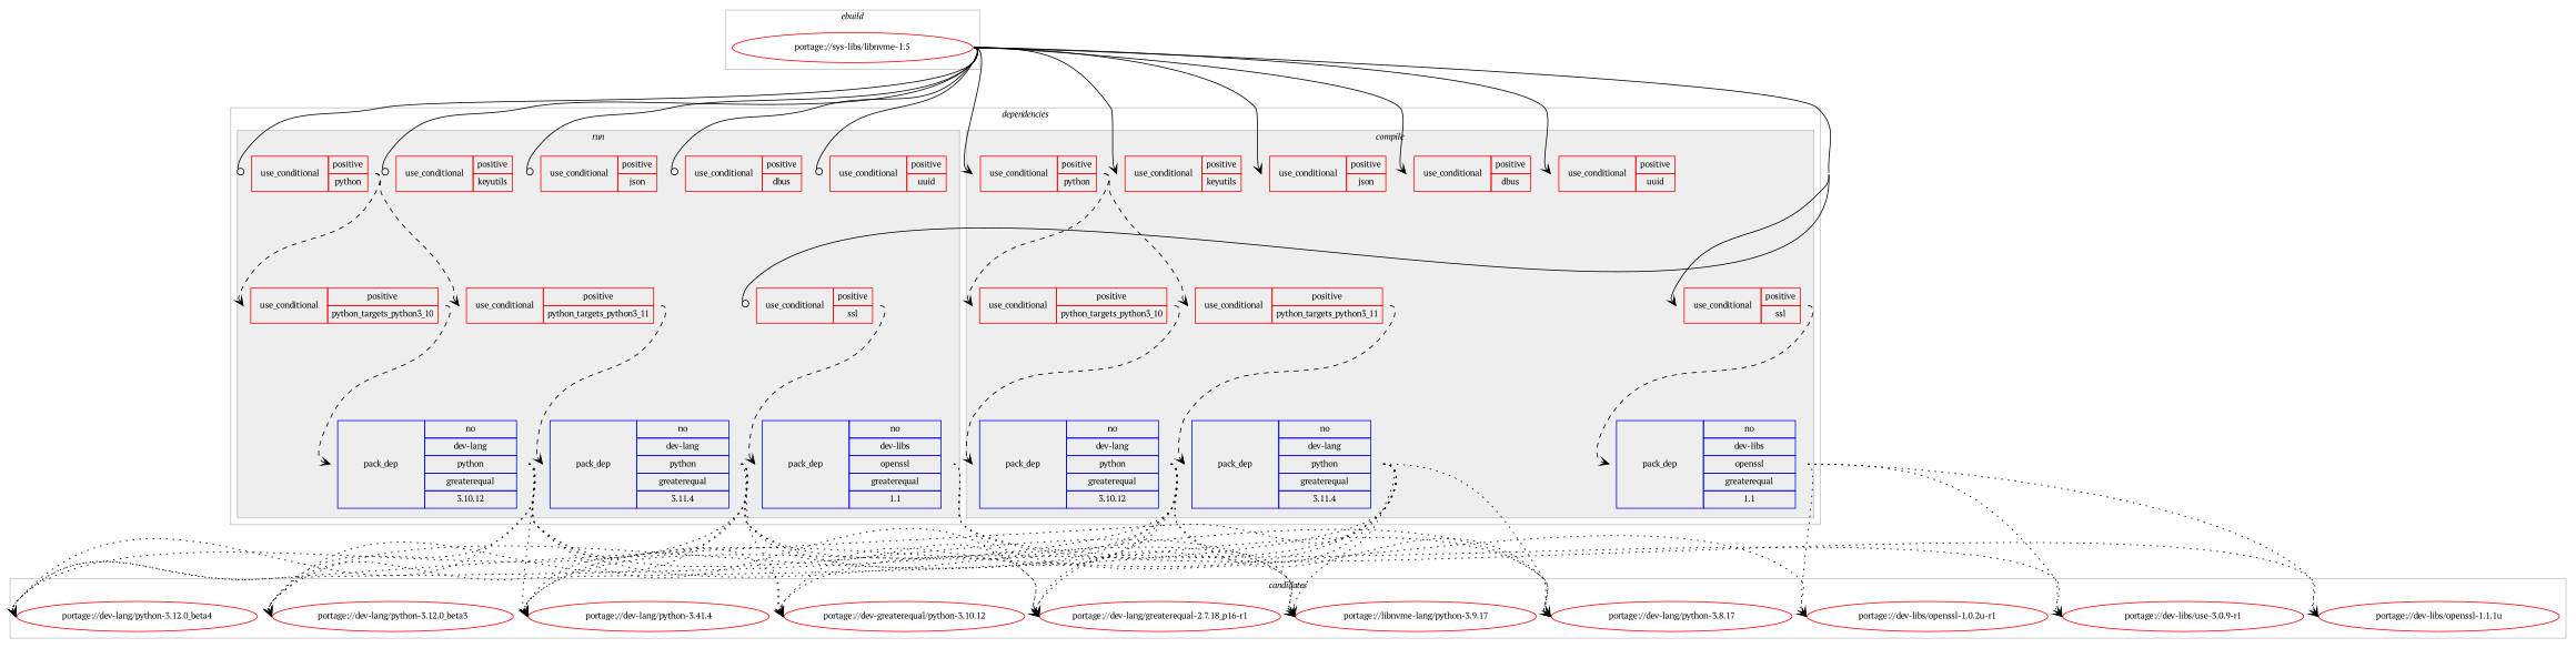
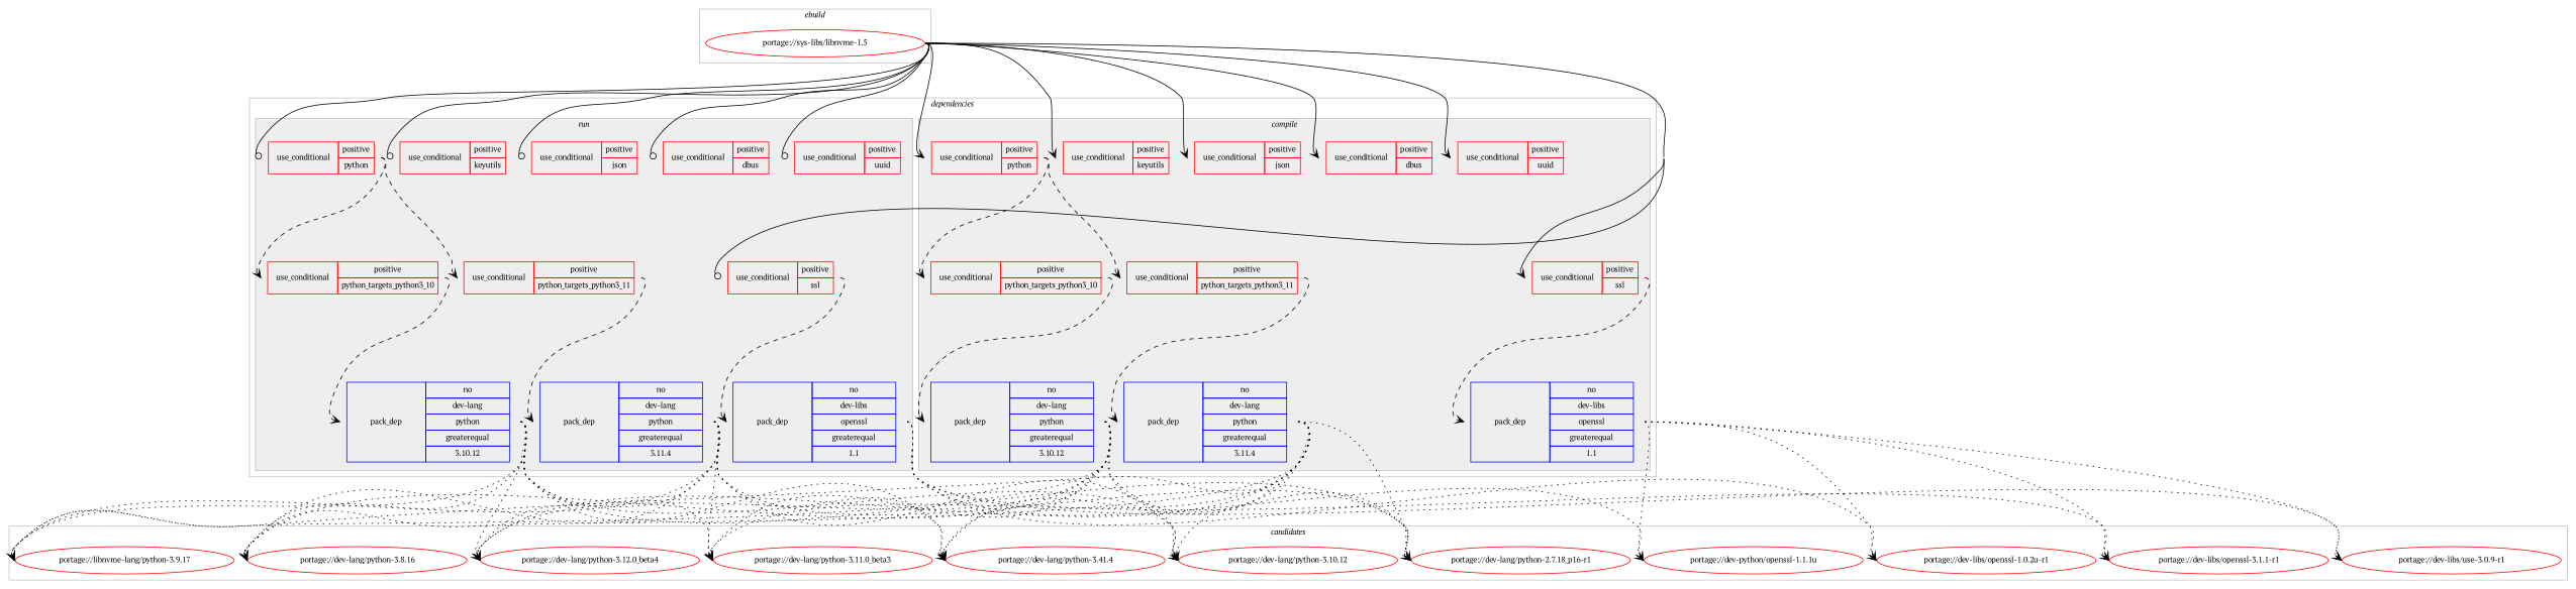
  digraph {
    compound=true
    concentrate=true
    fontname="PT Serif"
    fontsize=10
    newrank=true
    rankdir=TB
    ranksep=1.5
    node [color=red fontname="PT Serif" fontsize=10 shape=none]
    edge [arrowhead=vee fontname="PT Serif" headport=w style=dotted tailport=e weight=100]
    n1 [label="portage://sys-libs/libnvme-1.5" width=4 shape=""]
    n2 [label=<<TABLE BORDER="0" CELLBORDER="1" CELLSPACING="0" CELLPADDING="4"><TR><TD ROWSPAN="3" CELLPADDING="10">use_conditional</TD></TR><TR><TD>positive</TD></TR><TR><TD>dbus</TD></TR></TABLE>>]
    n3 [label=<<TABLE BORDER="0" CELLBORDER="1" CELLSPACING="0" CELLPADDING="4"><TR><TD ROWSPAN="3" CELLPADDING="10">use_conditional</TD></TR><TR><TD>positive</TD></TR><TR><TD>json</TD></TR></TABLE>>]
    n4 [label=<<TABLE BORDER="0" CELLBORDER="1" CELLSPACING="0" CELLPADDING="4"><TR><TD ROWSPAN="3" CELLPADDING="10">use_conditional</TD></TR><TR><TD>positive</TD></TR><TR><TD>keyutils</TD></TR></TABLE>>]
    n5 [color=blue label=<<TABLE BORDER="0" CELLBORDER="1" CELLSPACING="0" CELLPADDING="4" WIDTH="220"><TR><TD ROWSPAN="6" CELLPADDING="30">pack_dep</TD></TR><TR><TD WIDTH="110">no</TD></TR><TR><TD>dev-lang</TD></TR><TR><TD>python</TD></TR><TR><TD>greaterequal</TD></TR><TR><TD>3.10.12</TD></TR></TABLE>>]
    n6 [label=<<TABLE BORDER="0" CELLBORDER="1" CELLSPACING="0" CELLPADDING="4"><TR><TD ROWSPAN="3" CELLPADDING="10">use_conditional</TD></TR><TR><TD>positive</TD></TR><TR><TD>python_targets_python3_10</TD></TR></TABLE>>]
    n7 [color=blue label=<<TABLE BORDER="0" CELLBORDER="1" CELLSPACING="0" CELLPADDING="4" WIDTH="220"><TR><TD ROWSPAN="6" CELLPADDING="30">pack_dep</TD></TR><TR><TD WIDTH="110">no</TD></TR><TR><TD>dev-lang</TD></TR><TR><TD>python</TD></TR><TR><TD>greaterequal</TD></TR><TR><TD>3.11.4</TD></TR></TABLE>>]
    n8 [label=<<TABLE BORDER="0" CELLBORDER="1" CELLSPACING="0" CELLPADDING="4"><TR><TD ROWSPAN="3" CELLPADDING="10">use_conditional</TD></TR><TR><TD>positive</TD></TR><TR><TD>python_targets_python3_11</TD></TR></TABLE>>]
    n9 [label=<<TABLE BORDER="0" CELLBORDER="1" CELLSPACING="0" CELLPADDING="4"><TR><TD ROWSPAN="3" CELLPADDING="10">use_conditional</TD></TR><TR><TD>positive</TD></TR><TR><TD>python</TD></TR></TABLE>>]
    n10 [color=blue label=<<TABLE BORDER="0" CELLBORDER="1" CELLSPACING="0" CELLPADDING="4" WIDTH="220"><TR><TD ROWSPAN="6" CELLPADDING="30">pack_dep</TD></TR><TR><TD WIDTH="110">no</TD></TR><TR><TD>dev-libs</TD></TR><TR><TD>openssl</TD></TR><TR><TD>greaterequal</TD></TR><TR><TD>1.1</TD></TR></TABLE>>]
    n11 [label=<<TABLE BORDER="0" CELLBORDER="1" CELLSPACING="0" CELLPADDING="4"><TR><TD ROWSPAN="3" CELLPADDING="10">use_conditional</TD></TR><TR><TD>positive</TD></TR><TR><TD>ssl</TD></TR></TABLE>>]
    n12 [label=<<TABLE BORDER="0" CELLBORDER="1" CELLSPACING="0" CELLPADDING="4"><TR><TD ROWSPAN="3" CELLPADDING="10">use_conditional</TD></TR><TR><TD>positive</TD></TR><TR><TD>uuid</TD></TR></TABLE>>]
    n13 [label=<<TABLE BORDER="0" CELLBORDER="1" CELLSPACING="0" CELLPADDING="4"><TR><TD ROWSPAN="3" CELLPADDING="10">use_conditional</TD></TR><TR><TD>positive</TD></TR><TR><TD>dbus</TD></TR></TABLE>>]
    n14 [label=<<TABLE BORDER="0" CELLBORDER="1" CELLSPACING="0" CELLPADDING="4"><TR><TD ROWSPAN="3" CELLPADDING="10">use_conditional</TD></TR><TR><TD>positive</TD></TR><TR><TD>json</TD></TR></TABLE>>]
    n15 [label=<<TABLE BORDER="0" CELLBORDER="1" CELLSPACING="0" CELLPADDING="4"><TR><TD ROWSPAN="3" CELLPADDING="10">use_conditional</TD></TR><TR><TD>positive</TD></TR><TR><TD>keyutils</TD></TR></TABLE>>]
    n16 [color=blue label=<<TABLE BORDER="0" CELLBORDER="1" CELLSPACING="0" CELLPADDING="4" WIDTH="220"><TR><TD ROWSPAN="6" CELLPADDING="30">pack_dep</TD></TR><TR><TD WIDTH="110">no</TD></TR><TR><TD>dev-lang</TD></TR><TR><TD>python</TD></TR><TR><TD>greaterequal</TD></TR><TR><TD>3.10.12</TD></TR></TABLE>>]
    n17 [label=<<TABLE BORDER="0" CELLBORDER="1" CELLSPACING="0" CELLPADDING="4"><TR><TD ROWSPAN="3" CELLPADDING="10">use_conditional</TD></TR><TR><TD>positive</TD></TR><TR><TD>python_targets_python3_10</TD></TR></TABLE>>]
    n18 [color=blue label=<<TABLE BORDER="0" CELLBORDER="1" CELLSPACING="0" CELLPADDING="4" WIDTH="220"><TR><TD ROWSPAN="6" CELLPADDING="30">pack_dep</TD></TR><TR><TD WIDTH="110">no</TD></TR><TR><TD>dev-lang</TD></TR><TR><TD>python</TD></TR><TR><TD>greaterequal</TD></TR><TR><TD>3.11.4</TD></TR></TABLE>>]
    n19 [label=<<TABLE BORDER="0" CELLBORDER="1" CELLSPACING="0" CELLPADDING="4"><TR><TD ROWSPAN="3" CELLPADDING="10">use_conditional</TD></TR><TR><TD>positive</TD></TR><TR><TD>python_targets_python3_11</TD></TR></TABLE>>]
    n20 [label=<<TABLE BORDER="0" CELLBORDER="1" CELLSPACING="0" CELLPADDING="4"><TR><TD ROWSPAN="3" CELLPADDING="10">use_conditional</TD></TR><TR><TD>positive</TD></TR><TR><TD>python</TD></TR></TABLE>>]
    n21 [color=blue label=<<TABLE BORDER="0" CELLBORDER="1" CELLSPACING="0" CELLPADDING="4" WIDTH="220"><TR><TD ROWSPAN="6" CELLPADDING="30">pack_dep</TD></TR><TR><TD WIDTH="110">no</TD></TR><TR><TD>dev-libs</TD></TR><TR><TD>openssl</TD></TR><TR><TD>greaterequal</TD></TR><TR><TD>1.1</TD></TR></TABLE>>]
    n22 [label=<<TABLE BORDER="0" CELLBORDER="1" CELLSPACING="0" CELLPADDING="4"><TR><TD ROWSPAN="3" CELLPADDING="10">use_conditional</TD></TR><TR><TD>positive</TD></TR><TR><TD>ssl</TD></TR></TABLE>>]
    n23 [label=<<TABLE BORDER="0" CELLBORDER="1" CELLSPACING="0" CELLPADDING="4"><TR><TD ROWSPAN="3" CELLPADDING="10">use_conditional</TD></TR><TR><TD>positive</TD></TR><TR><TD>uuid</TD></TR></TABLE>>]
-   n24 [label="portage://dev-lang/greaterequal-2.7.18_p16-r1" width=4 shape=""]
-   n25 [label="portage://dev-greaterequal/python-3.10.12" width=4 shape=""]
+   n24 [label="portage://dev-lang/python-2.7.18_p16-r1" width=4 shape=""]
+   n25 [label="portage://dev-lang/python-3.10.12" width=4 shape=""]
    n26 [label="portage://dev-lang/python-3.41.4" width=4 shape=""]
-   n27 [label="portage://dev-lang/python-3.12.0_beta3" width=4 shape=""]
+   n27 [label="portage://dev-lang/python-3.11.0_beta3" width=4 shape=""]
    n28 [label="portage://dev-lang/python-3.12.0_beta4" width=4 shape=""]
-   n29 [label="portage://dev-lang/python-3.8.17" width=4 shape=""]
+   n29 [label="portage://dev-lang/python-3.8.16" width=4 shape=""]
    n30 [label="portage://libnvme-lang/python-3.9.17" width=4 shape=""]
    n31 [label="portage://dev-libs/openssl-1.0.2u-r1" width=4 shape=""]
-   n32 [label="portage://dev-libs/openssl-1.1.1u" width=4 shape=""]
+   n32 [label="portage://dev-python/openssl-1.1.1u" width=4 shape=""]
    n33 [label="portage://dev-libs/use-3.0.9-r1" width=4 shape=""]
+   n34 [label="portage://dev-libs/openssl-3.1.1-r1" width=4 shape=""]
    subgraph cluster_1 {
      color=gray
      label=<<i>ebuild</i>>
      rank=same
      n1
    }
    subgraph cluster_2 {
      color=gray
      label=<<i>dependencies</i>>
      subgraph cluster_3 {
        color=gray
        fillcolor="#eeeeee"
        label=<<i>compile</i>>
        style=filled
        subgraph sub_4 {
          color=gray
          fillcolor="#eeeeee"
          label=<<i>compile</i>>
          style=filled
          n2
        }
        subgraph sub_5 {
          color=gray
          fillcolor="#eeeeee"
          label=<<i>compile</i>>
          style=filled
          n3
        }
        subgraph sub_6 {
          color=gray
          fillcolor="#eeeeee"
          label=<<i>compile</i>>
          style=filled
          n4
        }
        subgraph sub_7 {
          color=gray
          fillcolor="#eeeeee"
          label=<<i>compile</i>>
          style=filled
          n9
          subgraph sub_8 {
            color=gray
            fillcolor="#eeeeee"
            label=<<i>compile</i>>
            style=filled
            n6
            subgraph sub_9 {
              color=gray
              fillcolor="#eeeeee"
              label=<<i>compile</i>>
              style=filled
              n5
            }
          }
          subgraph sub_10 {
            color=gray
            fillcolor="#eeeeee"
            label=<<i>compile</i>>
            style=filled
            n8
            subgraph sub_11 {
              color=gray
              fillcolor="#eeeeee"
              label=<<i>compile</i>>
              style=filled
              n7
            }
          }
        }
        subgraph sub_12 {
          color=gray
          fillcolor="#eeeeee"
          label=<<i>compile</i>>
          style=filled
          n11
          subgraph sub_13 {
            color=gray
            fillcolor="#eeeeee"
            label=<<i>compile</i>>
            style=filled
            n10
          }
        }
        subgraph sub_14 {
          color=gray
          fillcolor="#eeeeee"
          label=<<i>compile</i>>
          style=filled
          n12
        }
      }
      subgraph cluster_15 {
        color=gray
        fillcolor="#eeeeee"
        label=<<i>compile and run</i>>
        style=filled
      }
      subgraph cluster_16 {
        color=gray
        fillcolor="#eeeeee"
        label=<<i>run</i>>
        style=filled
        subgraph sub_17 {
          color=gray
          fillcolor="#eeeeee"
          label=<<i>run</i>>
          style=filled
          n13
        }
        subgraph sub_18 {
          color=gray
          fillcolor="#eeeeee"
          label=<<i>run</i>>
          style=filled
          n14
        }
        subgraph sub_19 {
          color=gray
          fillcolor="#eeeeee"
          label=<<i>run</i>>
          style=filled
          n15
        }
        subgraph sub_20 {
          color=gray
          fillcolor="#eeeeee"
          label=<<i>run</i>>
          style=filled
          n20
          subgraph sub_21 {
            color=gray
            fillcolor="#eeeeee"
            label=<<i>run</i>>
            style=filled
            n17
            subgraph sub_22 {
              color=gray
              fillcolor="#eeeeee"
              label=<<i>run</i>>
              style=filled
              n16
            }
          }
          subgraph sub_23 {
            color=gray
            fillcolor="#eeeeee"
            label=<<i>run</i>>
            style=filled
            n19
            subgraph sub_24 {
              color=gray
              fillcolor="#eeeeee"
              label=<<i>run</i>>
              style=filled
              n18
            }
          }
        }
        subgraph sub_25 {
          color=gray
          fillcolor="#eeeeee"
          label=<<i>run</i>>
          style=filled
          n22
          subgraph sub_26 {
            color=gray
            fillcolor="#eeeeee"
            label=<<i>run</i>>
            style=filled
            n21
          }
        }
        subgraph sub_27 {
          color=gray
          fillcolor="#eeeeee"
          label=<<i>run</i>>
          style=filled
          n23
        }
      }
    }
    subgraph cluster_28 {
      color=gray
      label=<<i>candidates</i>>
      rank=same
      subgraph sub_29 {
        color=black
        label=<<i>candidates</i>>
        nodesep=1
        rank=same
        n24
        n25
        n26
        n27
        n28
        n29
        n30
      }
      subgraph sub_30 {
        color=black
        label=<<i>candidates</i>>
        nodesep=1
        rank=same
        n24
        n25
        n26
        n27
        n28
        n29
        n30
      }
      subgraph sub_31 {
        color=black
        label=<<i>candidates</i>>
        nodesep=1
        rank=same
        n31
        n32
        n33
+       n34
      }
      subgraph sub_32 {
        color=black
        label=<<i>candidates</i>>
        nodesep=1
        rank=same
        n24
        n25
        n26
        n27
        n28
        n29
        n30
      }
      subgraph sub_33 {
        color=black
        label=<<i>candidates</i>>
        nodesep=1
        rank=same
        n24
        n25
        n26
        n27
        n28
        n29
        n30
      }
      subgraph sub_34 {
        color=black
        label=<<i>candidates</i>>
        nodesep=1
        rank=same
        n31
        n32
        n33
+       n34
      }
    }
    n1 -> n2 [style=solid weight=20]
    n1 -> n3 [style=solid weight=20]
    n1 -> n4 [style=solid weight=20]
    n1 -> n9 [style=solid weight=20]
    n1 -> n11 [style=solid weight=20]
    n1 -> n12 [style=solid weight=20]
    n1 -> n13 [arrowhead=odot style=solid weight=20]
    n1 -> n14 [arrowhead=odot style=solid weight=20]
    n1 -> n15 [arrowhead=odot style=solid weight=20]
    n1 -> n20 [arrowhead=odot style=solid weight=20]
    n1 -> n22 [arrowhead=odot style=solid weight=20]
    n1 -> n23 [arrowhead=odot style=solid weight=20]
    n5 -> n24
    n5 -> n25
    n5 -> n26
    n5 -> n27
    n5 -> n28
    n5 -> n29
    n5 -> n30
    n6 -> n5 [style=dashed weight=20]
    n7 -> n24
    n7 -> n25
    n7 -> n26
    n7 -> n27
    n7 -> n28
    n7 -> n29
    n7 -> n30
    n8 -> n7 [style=dashed weight=20]
    n9 -> n6 [style=dashed weight=20]
    n9 -> n8 [style=dashed weight=20]
    n10 -> n31
    n10 -> n32
    n10 -> n33
+   n10 -> n34
    n11 -> n10 [style=dashed weight=20]
    n16 -> n24
    n16 -> n25
    n16 -> n26
    n16 -> n27
    n16 -> n28
    n16 -> n29
    n16 -> n30
    n17 -> n16 [style=dashed weight=20]
    n18 -> n24
    n18 -> n25
    n18 -> n26
    n18 -> n27
    n18 -> n28
    n18 -> n29
    n18 -> n30
    n19 -> n18 [style=dashed weight=20]
    n20 -> n17 [style=dashed weight=20]
    n20 -> n19 [style=dashed weight=20]
    n21 -> n31
    n21 -> n32
    n21 -> n33
+   n21 -> n34
    n22 -> n21 [style=dashed weight=20]
  }
